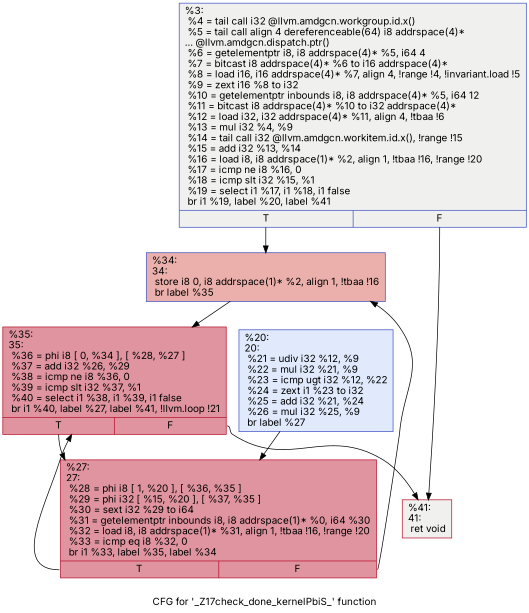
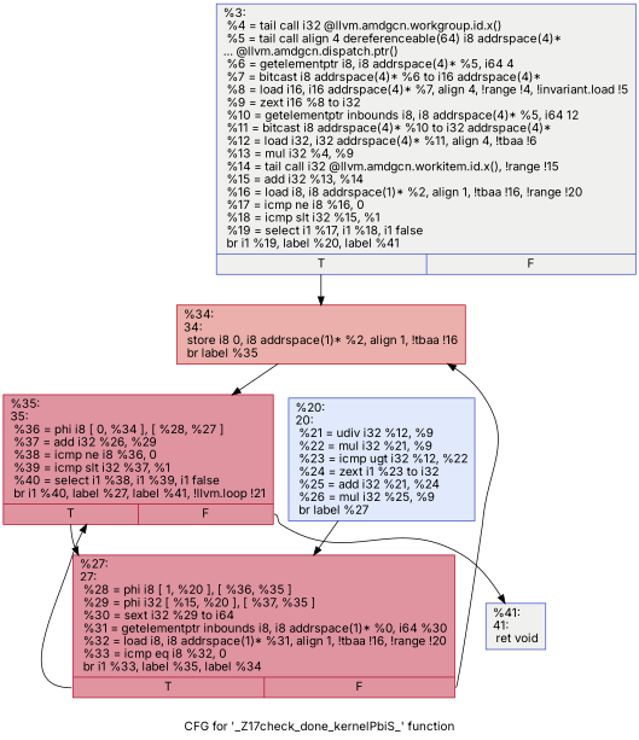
  digraph {
    fontname=Inter
    label="CFG for '_Z17check_done_kernelPbiS_' function"
    node [color="#3d50c3ff" fillcolor="#dedcdb70" fontname=Inter shape=record style=filled]
    edge [fontname=Inter tailport=s0]
    n1 [label="{%3:\l  %4 = tail call i32 @llvm.amdgcn.workgroup.id.x()\l  %5 = tail call align 4 dereferenceable(64) i8 addrspace(4)*\l... @llvm.amdgcn.dispatch.ptr()\l  %6 = getelementptr i8, i8 addrspace(4)* %5, i64 4\l  %7 = bitcast i8 addrspace(4)* %6 to i16 addrspace(4)*\l  %8 = load i16, i16 addrspace(4)* %7, align 4, !range !4, !invariant.load !5\l  %9 = zext i16 %8 to i32\l  %10 = getelementptr inbounds i8, i8 addrspace(4)* %5, i64 12\l  %11 = bitcast i8 addrspace(4)* %10 to i32 addrspace(4)*\l  %12 = load i32, i32 addrspace(4)* %11, align 4, !tbaa !6\l  %13 = mul i32 %4, %9\l  %14 = tail call i32 @llvm.amdgcn.workitem.id.x(), !range !15\l  %15 = add i32 %13, %14\l  %16 = load i8, i8 addrspace(1)* %2, align 1, !tbaa !16, !range !20\l  %17 = icmp ne i8 %16, 0\l  %18 = icmp slt i32 %15, %1\l  %19 = select i1 %17, i1 %18, i1 false\l  br i1 %19, label %20, label %41\l|{<s0>T|<s1>F}}"]
-   n2 [color="#b70d28ff" label="{%41:\l41:                                               \l  ret void\l}"]
-   n3 [fillcolor="#d24b4070" label="{%34:\l34:                                               \l  store i8 0, i8 addrspace(1)* %2, align 1, !tbaa !16\l  br label %35\l}"]
+   n2 [label="{%41:\l41:                                               \l  ret void\l}"]
+   n3 [color="#b70d28ff" fillcolor="#d24b4070" label="{%34:\l34:                                               \l  store i8 0, i8 addrspace(1)* %2, align 1, !tbaa !16\l  br label %35\l}"]
    n4 [fillcolor="#b9d0f970" label="{%20:\l20:                                               \l  %21 = udiv i32 %12, %9\l  %22 = mul i32 %21, %9\l  %23 = icmp ugt i32 %12, %22\l  %24 = zext i1 %23 to i32\l  %25 = add i32 %21, %24\l  %26 = mul i32 %25, %9\l  br label %27\l}"]
    n5 [color="#b70d28ff" fillcolor="#b70d2870" label="{%27:\l27:                                               \l  %28 = phi i8 [ 1, %20 ], [ %36, %35 ]\l  %29 = phi i32 [ %15, %20 ], [ %37, %35 ]\l  %30 = sext i32 %29 to i64\l  %31 = getelementptr inbounds i8, i8 addrspace(1)* %0, i64 %30\l  %32 = load i8, i8 addrspace(1)* %31, align 1, !tbaa !16, !range !20\l  %33 = icmp eq i8 %32, 0\l  br i1 %33, label %35, label %34\l|{<s0>T|<s1>F}}"]
    n6 [color="#b70d28ff" fillcolor="#b70d2870" label="{%35:\l35:                                               \l  %36 = phi i8 [ 0, %34 ], [ %28, %27 ]\l  %37 = add i32 %26, %29\l  %38 = icmp ne i8 %36, 0\l  %39 = icmp slt i32 %37, %1\l  %40 = select i1 %38, i1 %39, i1 false\l  br i1 %40, label %27, label %41, !llvm.loop !21\l|{<s0>T|<s1>F}}"]
-   n1 -> n2 [tailport=s1]
    n1 -> n3
    n3 -> n6
    n4 -> n5
    n5 -> n3 [tailport=s1]
    n5 -> n6
    n6 -> n2 [tailport=s1]
    n6 -> n5
  }
